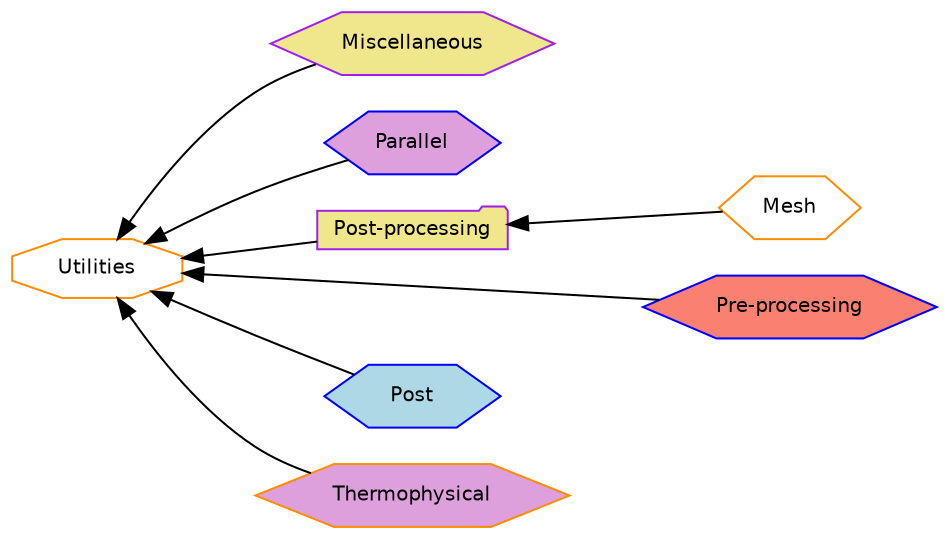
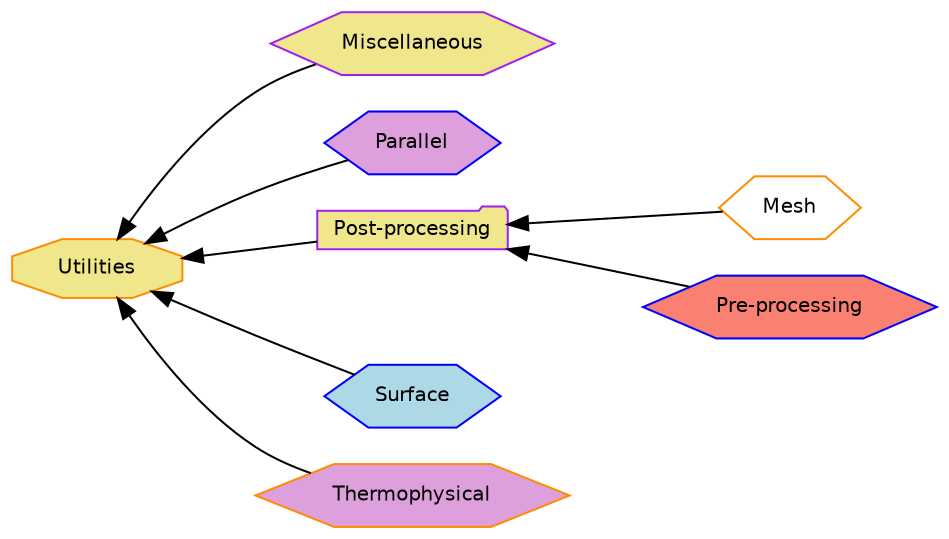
  digraph {
    rankdir=LR
    node [color=darkorange fillcolor=white fontname=Helvetica fontsize=10 shape=hexagon style=filled]
    edge [dir=back fontname=Helvetica fontsize=10 labelfontname=Helvetica labelfontsize=10 shape=plaintext style=solid]
    n1 [height=0.2 label=Mesh width=0.4]
    n2 [color=purple fillcolor=khaki height=0.2 label=Miscellaneous width=0.4]
    n3 [color=blue fillcolor=plum height=0.2 label=Parallel width=0.4]
    n4 [color=purple fillcolor=khaki height=0.2 label="Post-processing" shape=folder width=0.4]
    n5 [color=blue fillcolor=salmon height=0.2 label="Pre-processing" width=0.4]
-   n6 [color=blue fillcolor=lightblue height=0.2 label=Post width=0.4]
+   n6 [color=blue fillcolor=lightblue height=0.2 label=Surface width=0.4]
    n7 [fillcolor=plum height=0.2 label=Thermophysical width=0.4]
-   n8 [fontcolor=black height=0.2 label=Utilities shape=octagon width=0.4]
+   n8 [fillcolor=khaki fontcolor=black height=0.2 label=Utilities shape=octagon width=0.4]
    n4 -> n1
    n8 -> n2
    n8 -> n3
    n8 -> n4
-   n8 -> n5
+   n4 -> n5
    n8 -> n6
    n8 -> n7
  }
